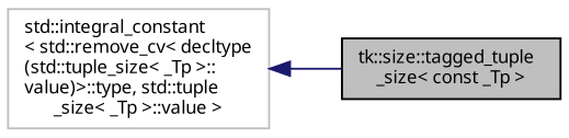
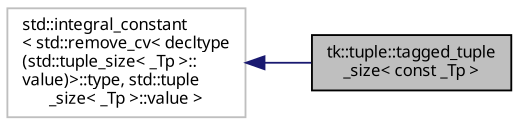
  digraph {
    rankdir=LR
    node [fontname="sans-serif" fontsize=9 shape=record]
-   n1 [color=black fillcolor=grey75 fontcolor=black height=0.2 label="tk::size::tagged_tuple\l_size\< const _Tp \>" style=filled width=0.4]
+   n1 [color=black fillcolor=grey75 fontcolor=black height=0.2 label="tk::tuple::tagged_tuple\l_size\< const _Tp \>" style=filled width=0.4]
    n2 [color=grey75 height=0.2 label="std::integral_constant\l\< std::remove_cv\< decltype\l(std::tuple_size\< _Tp \>::\lvalue)\>::type, std::tuple\l_size\< _Tp \>::value \>" width=0.4]
    n2 -> n1 [color=midnightblue dir=back fontname="sans-serif" fontsize=9 labelfontname="sans-serif" labelfontsize=9 style=solid]
  }
